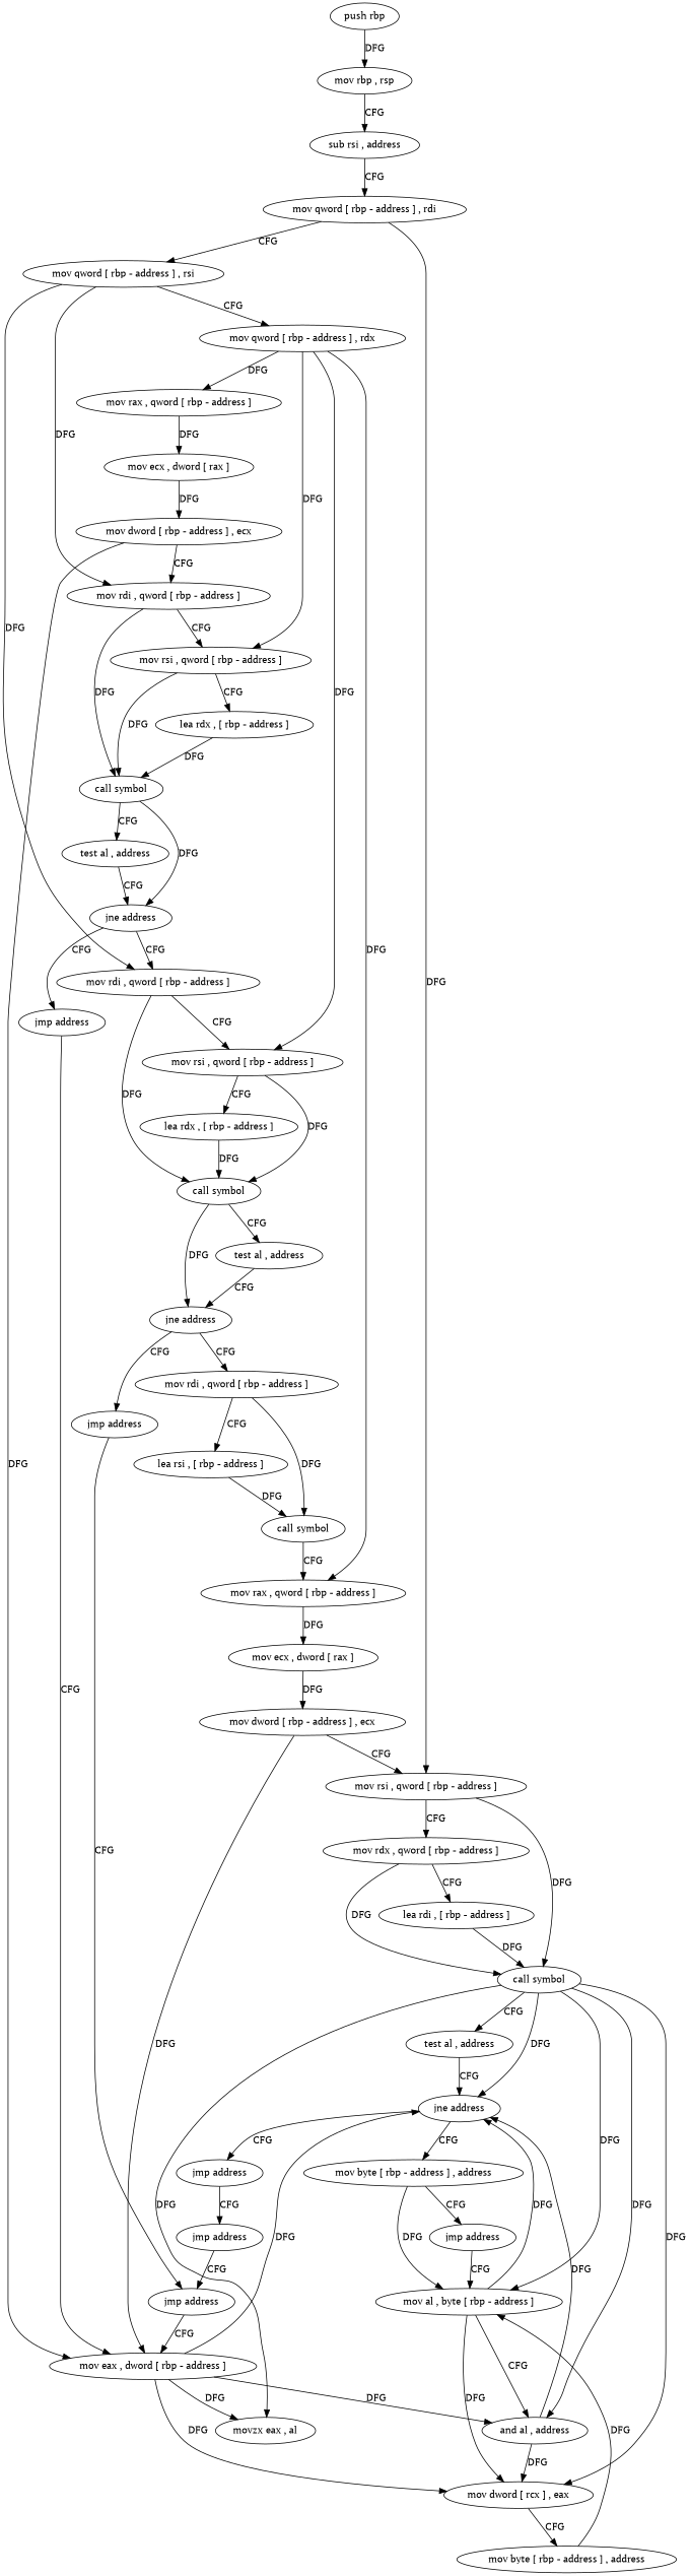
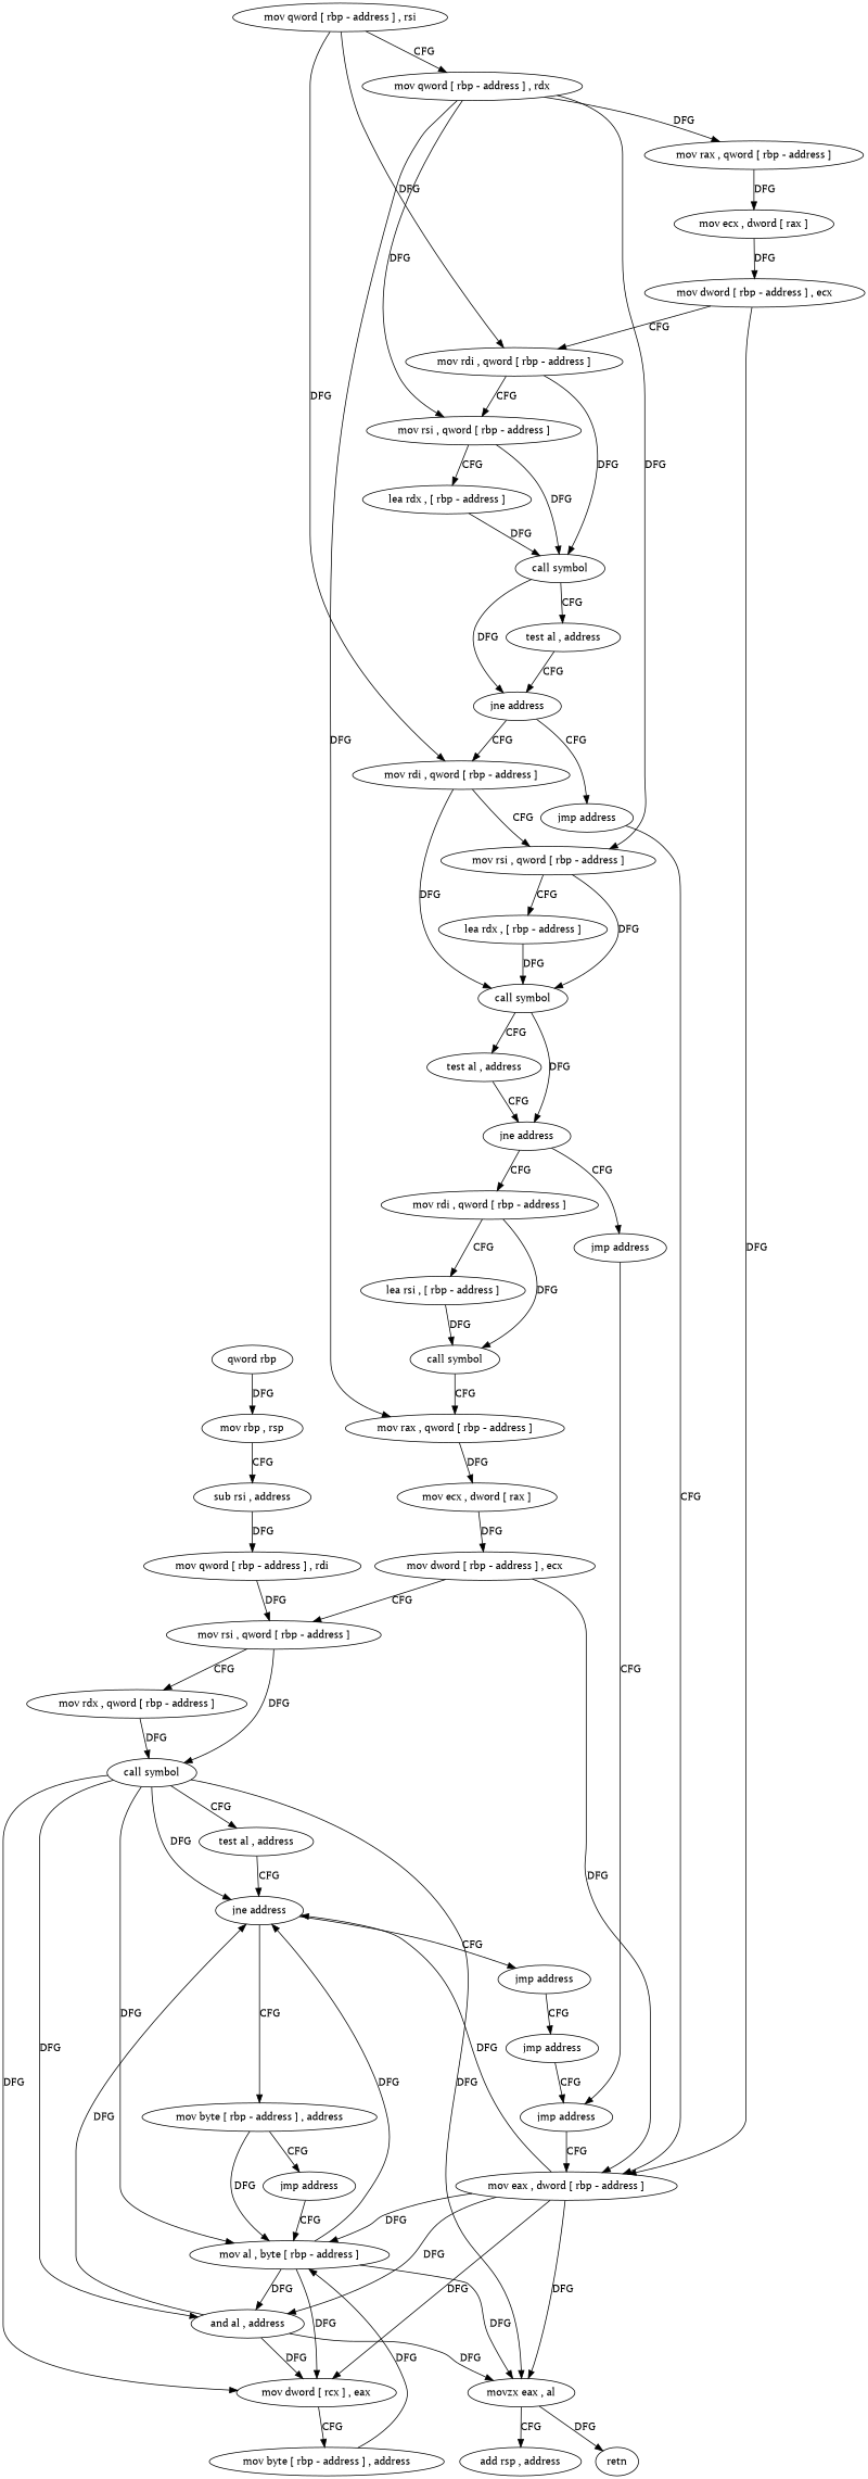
  digraph {
    fontname="PT Serif"
    node [fontname="PT Serif"]
    edge [fontname="PT Serif"]
-   n1 [label="push rbp"]
+   n1 [label="qword rbp"]
    n2 [label="mov rbp , rsp"]
    n3 [label="sub rsi , address"]
    n4 [label="mov qword [ rbp - address ] , rdi"]
    n5 [label="mov qword [ rbp - address ] , rsi"]
    n6 [label="mov rsi , qword [ rbp - address ]"]
    n7 [label="mov qword [ rbp - address ] , rdx"]
    n8 [label="mov rdi , qword [ rbp - address ]"]
    n9 [label="mov rdi , qword [ rbp - address ]"]
    n10 [label="mov rdx , qword [ rbp - address ]"]
    n11 [label="call symbol"]
    n12 [label="mov rax , qword [ rbp - address ]"]
    n13 [label="mov rsi , qword [ rbp - address ]"]
    n14 [label="mov rsi , qword [ rbp - address ]"]
    n15 [label="mov rax , qword [ rbp - address ]"]
    n16 [label="call symbol"]
    n17 [label="call symbol"]
    n18 [label="mov ecx , dword [ rax ]"]
    n19 [label="lea rdx , [ rbp - address ]"]
    n20 [label="lea rdx , [ rbp - address ]"]
    n21 [label="mov ecx , dword [ rax ]"]
    n22 [label="mov dword [ rbp - address ] , ecx"]
    n23 [label="mov eax , dword [ rbp - address ]"]
    n24 [label="jne address"]
    n25 [label="mov dword [ rcx ] , eax"]
    n26 [label="mov al , byte [ rbp - address ]"]
    n27 [label="and al , address"]
    n28 [label="movzx eax , al"]
    n29 [label="test al , address"]
    n30 [label="jne address"]
    n31 [label="jmp address"]
    n32 [label="test al , address"]
    n33 [label="jne address"]
    n34 [label="mov rdi , qword [ rbp - address ]"]
    n35 [label="jmp address"]
    n36 [label="lea rsi , [ rbp - address ]"]
    n37 [label="call symbol"]
    n38 [label="jmp address"]
    n39 [label="mov byte [ rbp - address ] , address"]
    n40 [label="jmp address"]
    n41 [label="mov byte [ rbp - address ] , address"]
+   n42 [label="add rsp , address"]
+   n43 [label=retn]
    n44 [label="mov dword [ rbp - address ] , ecx"]
-   n45 [label="lea rdi , [ rbp - address ]"]
    n46 [label="test al , address"]
    n47 [label="jmp address"]
    n48 [label="jmp address"]
    n1 -> n2 [label=DFG]
    n2 -> n3 [label=CFG]
-   n3 -> n4 [label=CFG]
-   n4 -> n5 [label=CFG]
+   n3 -> n4 [label=DFG]
    n4 -> n6 [label=DFG]
    n5 -> n7 [label=CFG]
    n5 -> n8 [label=DFG]
    n5 -> n9 [label=DFG]
    n6 -> n10 [label=CFG]
    n6 -> n11 [label=DFG]
    n7 -> n12 [label=DFG]
    n7 -> n13 [label=DFG]
    n7 -> n14 [label=DFG]
    n7 -> n15 [label=DFG]
    n8 -> n13 [label=CFG]
    n8 -> n16 [label=DFG]
    n9 -> n14 [label=CFG]
    n9 -> n17 [label=DFG]
    n10 -> n11 [label=DFG]
-   n10 -> n45 [label=CFG]
    n11 -> n24 [label=DFG]
    n11 -> n25 [label=DFG]
    n11 -> n26 [label=DFG]
    n11 -> n27 [label=DFG]
    n11 -> n28 [label=DFG]
    n11 -> n46 [label=CFG]
    n12 -> n18 [label=DFG]
    n13 -> n16 [label=DFG]
    n13 -> n19 [label=CFG]
    n14 -> n17 [label=DFG]
    n14 -> n20 [label=CFG]
    n15 -> n21 [label=DFG]
    n16 -> n29 [label=CFG]
    n16 -> n30 [label=DFG]
    n17 -> n32 [label=CFG]
    n17 -> n33 [label=DFG]
    n18 -> n22 [label=DFG]
    n19 -> n16 [label=DFG]
    n20 -> n17 [label=DFG]
    n21 -> n44 [label=DFG]
    n22 -> n8 [label=CFG]
    n22 -> n23 [label=DFG]
    n23 -> n24 [label=DFG]
    n23 -> n25 [label=DFG]
+   n23 -> n26 [label=DFG]
    n23 -> n27 [label=DFG]
    n23 -> n28 [label=DFG]
    n24 -> n39 [label=CFG]
    n24 -> n40 [label=CFG]
    n25 -> n41 [label=CFG]
    n26 -> n24 [label=DFG]
    n26 -> n25 [label=DFG]
-   n26 -> n27 [label=CFG]
+   n26 -> n27 [label=DFG]
+   n26 -> n28 [label=DFG]
    n27 -> n24 [label=DFG]
    n27 -> n25 [label=DFG]
+   n27 -> n28 [label=DFG]
+   n28 -> n42 [label=CFG]
+   n28 -> n43 [label=DFG]
    n29 -> n30 [label=CFG]
    n30 -> n9 [label=CFG]
    n30 -> n31 [label=CFG]
    n31 -> n23 [label=CFG]
    n32 -> n33 [label=CFG]
    n33 -> n34 [label=CFG]
    n33 -> n35 [label=CFG]
    n34 -> n36 [label=CFG]
    n34 -> n37 [label=DFG]
    n35 -> n38 [label=CFG]
    n36 -> n37 [label=DFG]
    n37 -> n15 [label=CFG]
    n38 -> n23 [label=CFG]
    n39 -> n26 [label=DFG]
    n39 -> n47 [label=CFG]
    n40 -> n48 [label=CFG]
    n41 -> n26 [label=DFG]
    n44 -> n6 [label=CFG]
    n44 -> n23 [label=DFG]
-   n45 -> n11 [label=DFG]
    n46 -> n24 [label=CFG]
    n47 -> n26 [label=CFG]
    n48 -> n38 [label=CFG]
  }
